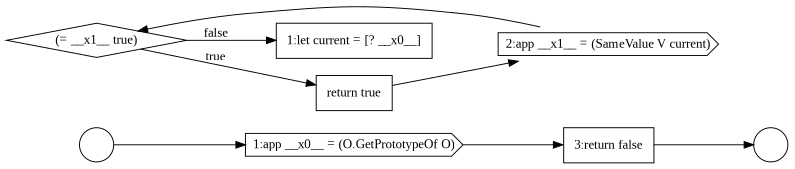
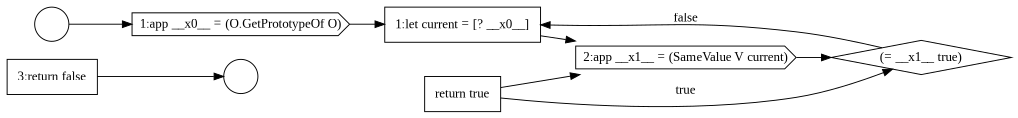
  digraph {
    fontname="Liberation Serif"
    rankdir=LR
    node [color=black fillcolor=white fontname="Liberation Serif" shape=none style=filled]
    edge [color=black fontname="Liberation Serif"]
    n1 [label=" " shape=circle]
    n2 [label=" " shape=circle]
    n3 [label=<<font color="black">1:app __x0__ = (O.GetPrototypeOf O)</font>> shape=cds]
    n4 [label=<<font color="black">     <table border="0" cellborder="1" cellspacing="0" cellpadding="10">       <tr><td align="left">1:let current = [? __x0__]</td></tr>     </table>   </font>> margin=0]
    n5 [label=<<font color="black">2:app __x1__ = (SameValue V current)</font>> shape=cds]
    n6 [label=<<font color="black">(= __x1__ true)</font>> shape=diamond]
    n7 [label=<<font color="black">     <table border="0" cellborder="1" cellspacing="0" cellpadding="10">       <tr><td align="left">return true</td></tr>     </table>   </font>> margin=0]
    n8 [label=<<font color="black">     <table border="0" cellborder="1" cellspacing="0" cellpadding="10">       <tr><td align="left">3:return false</td></tr>     </table>   </font>> margin=0]
    n2 -> n3
-   n3 -> n8
+   n3 -> n4
+   n4 -> n5
    n5 -> n6
    n6 -> n4 [label=<<font color="black">false</font>>]
-   n6 -> n7 [label=<<font color="black">true</font>>]
+   n7 -> n6 [label=<<font color="black">true</font>>]
    n7 -> n5
    n8 -> n1
  }
